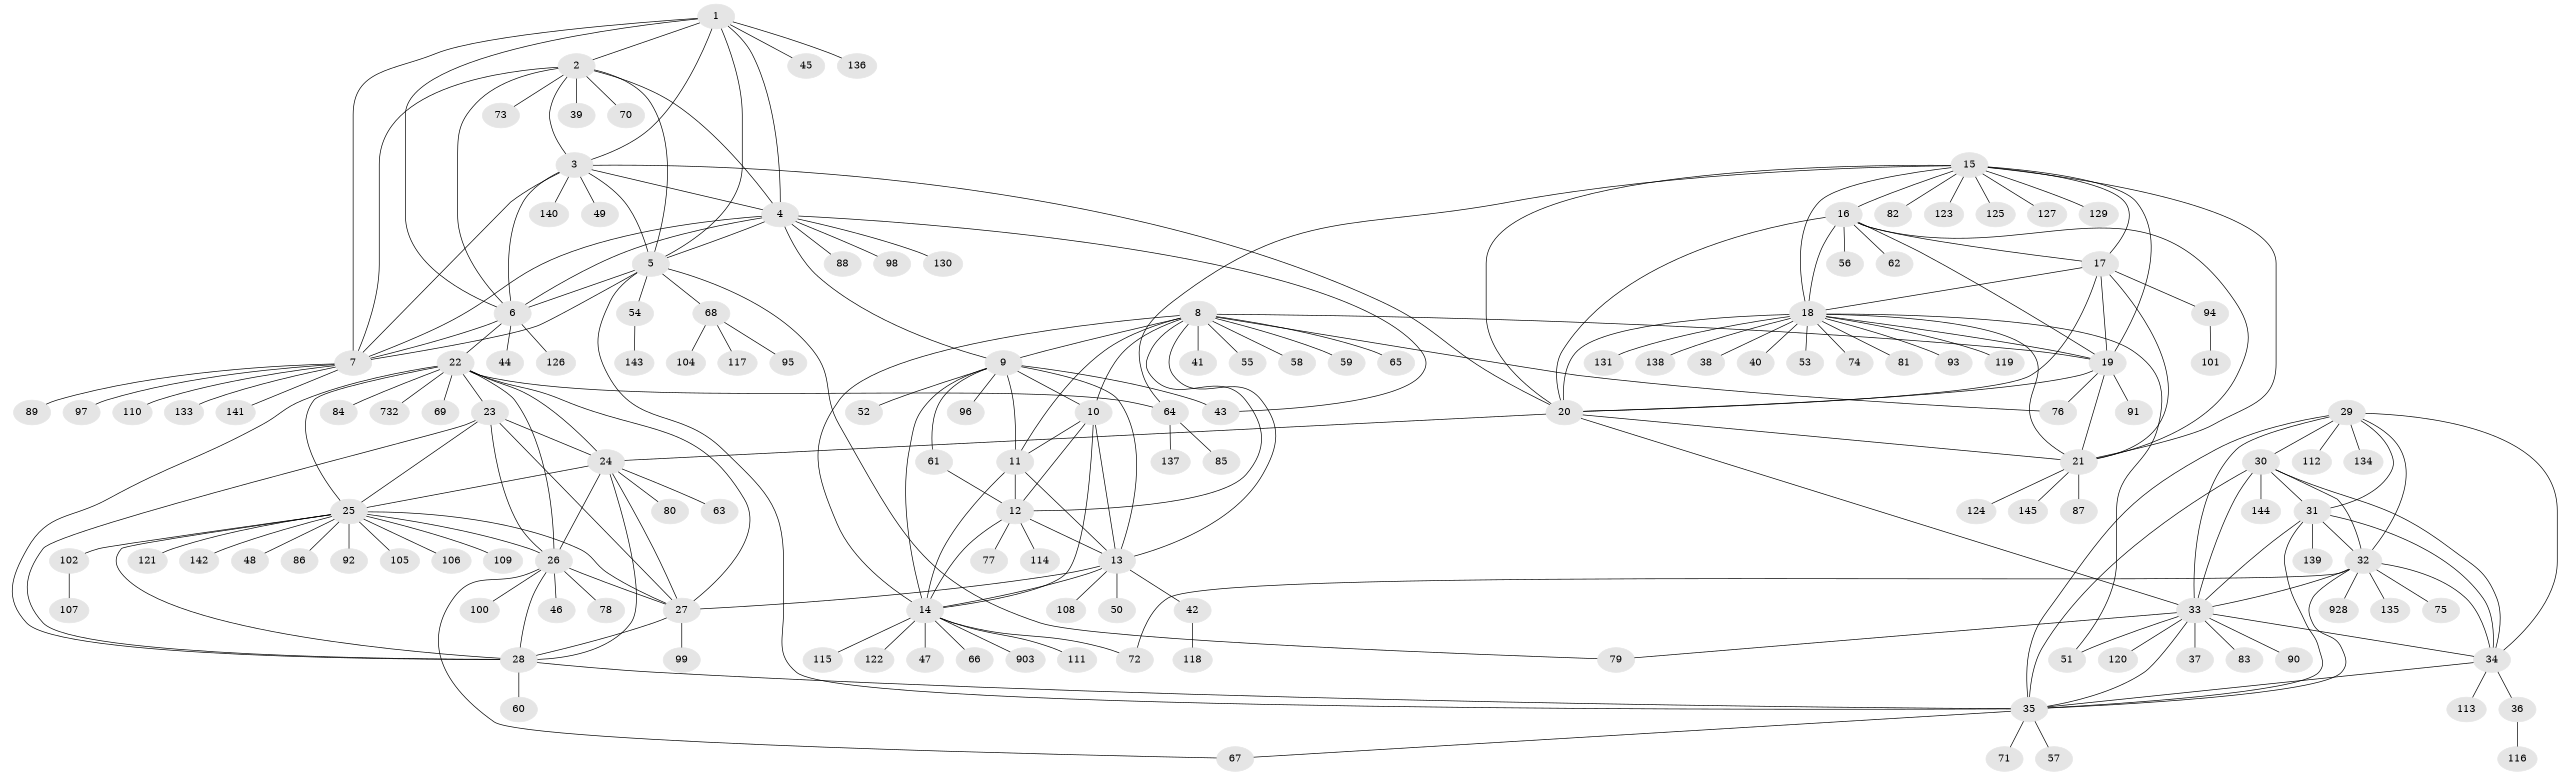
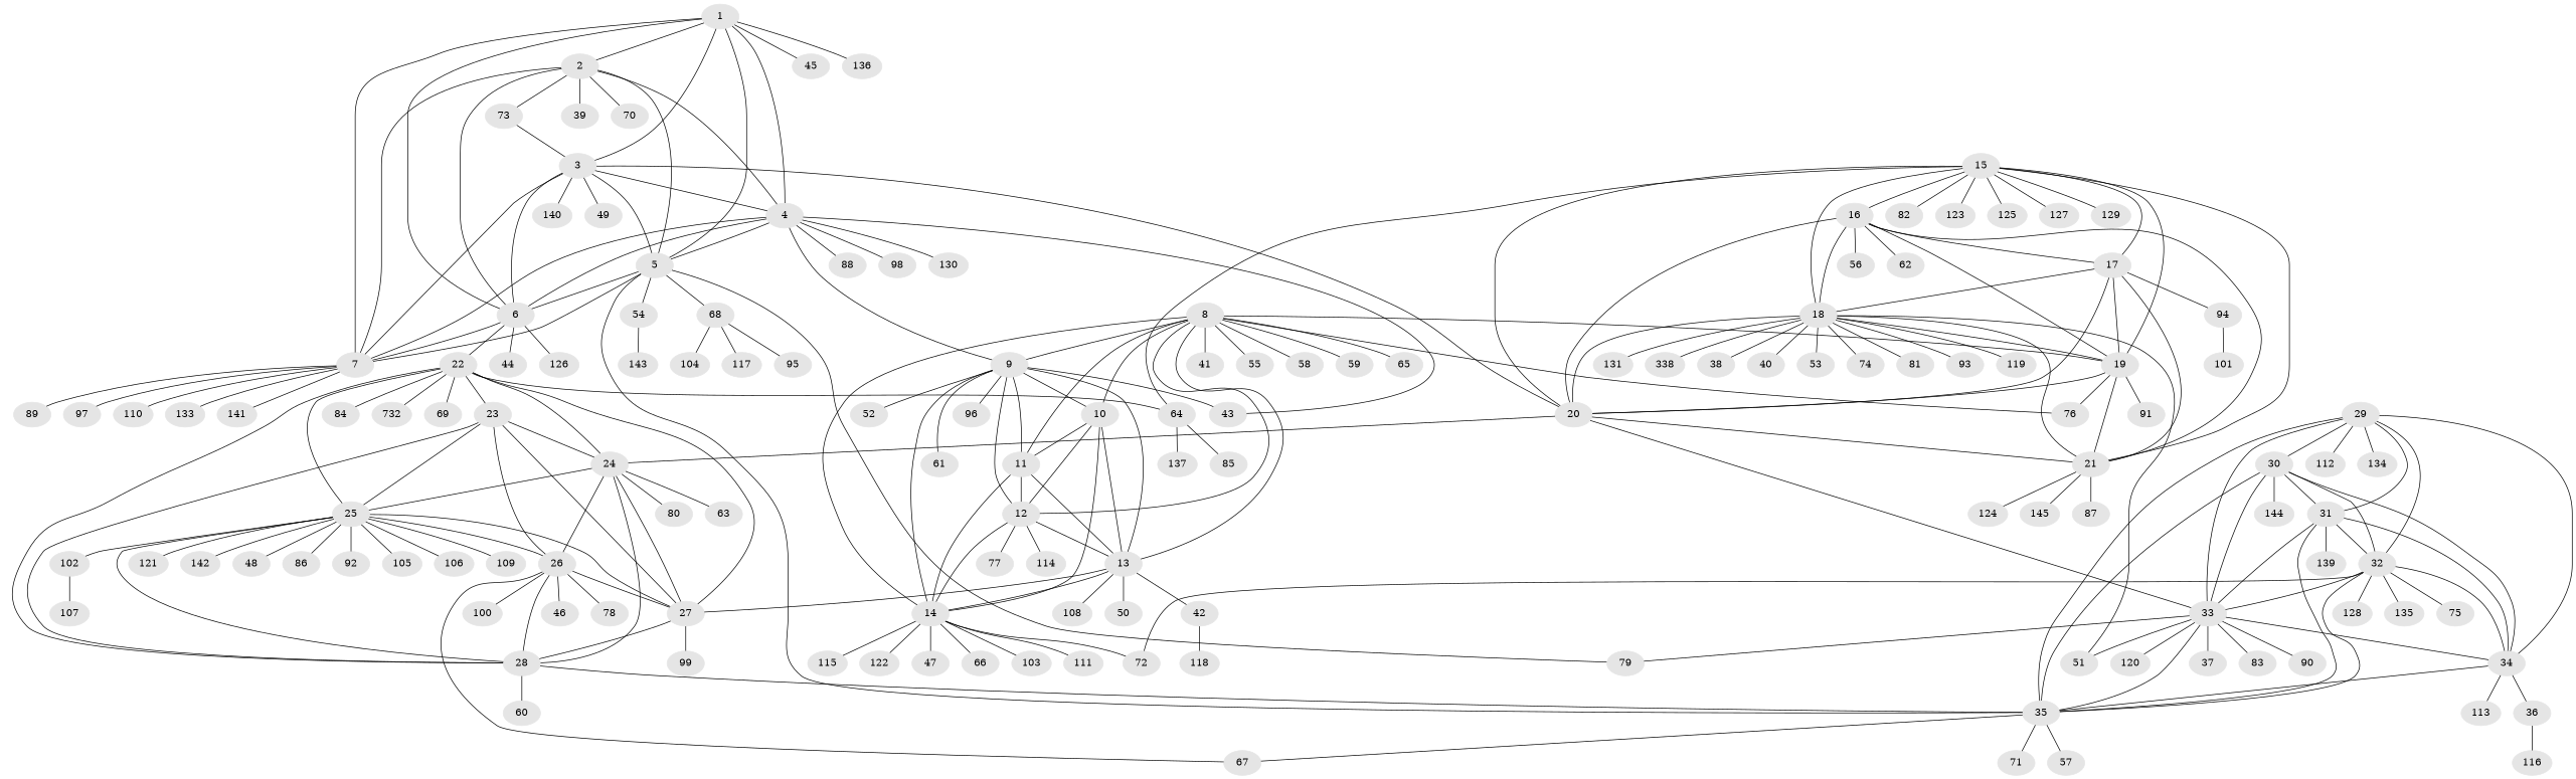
  graph {
    node [color=gray90 style=filled]
    1
    2
    3
    4
    5
    6
    7
    45
    136
    39
    70
    73
    20
    49
    140
    9
    43
    88
    98
    130
    35
    54
    68
    79
    22
    44
    126
    89
    97
    110
    133
    141
    21
    24
    33
    10
    11
    12
    13
    14
    52
    61
    96
    67
    57
    71
    143
    95
    104
    117
    27
    64
    23
    25
    26
    28
    69
    84
    n59 [label=732]
    8
    19
    41
    55
    58
    59
    65
    76
    77
    114
    42
    50
    108
    47
    66
    72
-   103 [label=903]
+   103
    111
    115
    122
    91
    99
    118
    32
    34
    75
-   128 [label=928]
+   128
    135
    15
    16
    17
    18
    82
    123
    125
    127
    129
    56
    62
    94
    38
    40
    51
    53
    74
    81
    93
    119
    131
-   138
+   138 [label=338]
    87
    124
    145
    85
    137
    101
    63
    80
    37
    83
    90
    120
    48
    86
    92
    102
    105
    106
    109
    121
    142
    46
    78
    100
    60
    107
    29
    30
    31
    112
    134
    144
    139
    36
    113
    116
    1 -- 2
    1 -- 3
    1 -- 4
    1 -- 5
    1 -- 6
    1 -- 7
    1 -- 45
    1 -- 136
-   2 -- 3
+   73 -- 3
    2 -- 4
    2 -- 5
    2 -- 6
    2 -- 7
    2 -- 39
    2 -- 70
    2 -- 73
    3 -- 4
    3 -- 5
    3 -- 6
    3 -- 7
    3 -- 20
    3 -- 49
    3 -- 140
    4 -- 5
    4 -- 6
    4 -- 7
    4 -- 9
    4 -- 43
    4 -- 88
    4 -- 98
    4 -- 130
    5 -- 6
    5 -- 7
    5 -- 35
    5 -- 54
    5 -- 68
    5 -- 79
    6 -- 7
    6 -- 22
    6 -- 44
    6 -- 126
    7 -- 89
    7 -- 97
    7 -- 110
    7 -- 133
    7 -- 141
    20 -- 21
    20 -- 24
    20 -- 33
    9 -- 43
    9 -- 10
    9 -- 11
-   61 -- 12
+   9 -- 12
    9 -- 13
    9 -- 14
    9 -- 52
    9 -- 61
    9 -- 96
    35 -- 67
    35 -- 57
    35 -- 71
    54 -- 143
    68 -- 95
    68 -- 104
    68 -- 117
    22 -- 24
    22 -- 27
    22 -- 64
    22 -- 23
    22 -- 25
-   22 -- 26
    22 -- 28
    22 -- 69
    22 -- 84
    22 -- n59
    21 -- 87
    21 -- 124
    21 -- 145
    24 -- 27
    24 -- 25
    24 -- 26
    24 -- 28
    24 -- 63
    24 -- 80
    33 -- 35
    33 -- 79
    33 -- 34
    33 -- 51
    33 -- 37
    33 -- 83
    33 -- 90
    33 -- 120
    10 -- 11
    10 -- 12
    10 -- 13
    10 -- 14
    11 -- 12
    11 -- 13
    11 -- 14
    12 -- 13
    12 -- 14
    12 -- 77
    12 -- 114
    13 -- 14
    13 -- 27
    13 -- 42
    13 -- 50
    13 -- 108
    14 -- 47
    14 -- 66
    14 -- 72
    14 -- 103
    14 -- 111
    14 -- 115
    14 -- 122
    27 -- 28
    27 -- 99
    64 -- 85
    64 -- 137
    23 -- 24
    23 -- 27
    23 -- 25
    23 -- 26
    23 -- 28
    25 -- 27
    25 -- 26
    25 -- 28
    25 -- 48
    25 -- 86
    25 -- 92
    25 -- 102
    25 -- 105
    25 -- 106
    25 -- 109
    25 -- 121
    25 -- 142
    26 -- 67
    26 -- 27
    26 -- 28
    26 -- 46
    26 -- 78
    26 -- 100
    28 -- 35
    28 -- 60
    8 -- 9
    8 -- 10
    8 -- 11
    8 -- 12
    8 -- 13
    8 -- 14
    8 -- 19
    8 -- 41
    8 -- 55
    8 -- 58
    8 -- 59
    8 -- 65
    8 -- 76
    19 -- 20
    19 -- 21
    19 -- 76
    19 -- 91
    42 -- 118
    32 -- 35
    32 -- 33
    32 -- 72
    32 -- 34
    32 -- 75
    32 -- 128
    32 -- 135
    34 -- 35
    34 -- 36
    34 -- 113
    15 -- 20
    15 -- 21
    15 -- 64
    15 -- 19
    15 -- 16
    15 -- 17
    15 -- 18
    15 -- 82
    15 -- 123
    15 -- 125
    15 -- 127
    15 -- 129
    16 -- 20
    16 -- 21
    16 -- 19
    16 -- 17
    16 -- 18
    16 -- 56
    16 -- 62
    17 -- 20
    17 -- 21
    17 -- 19
    17 -- 18
    17 -- 94
    18 -- 20
    18 -- 21
    18 -- 19
    18 -- 38
    18 -- 40
    18 -- 51
    18 -- 53
    18 -- 74
    18 -- 81
    18 -- 93
    18 -- 119
    18 -- 131
    18 -- 138
    94 -- 101
    102 -- 107
    29 -- 35
    29 -- 33
    29 -- 32
    29 -- 34
    29 -- 30
    29 -- 31
    29 -- 112
    29 -- 134
    30 -- 35
    30 -- 33
    30 -- 32
    30 -- 34
    30 -- 31
    30 -- 144
    31 -- 35
    31 -- 33
    31 -- 32
    31 -- 34
    31 -- 139
    36 -- 116
  }
